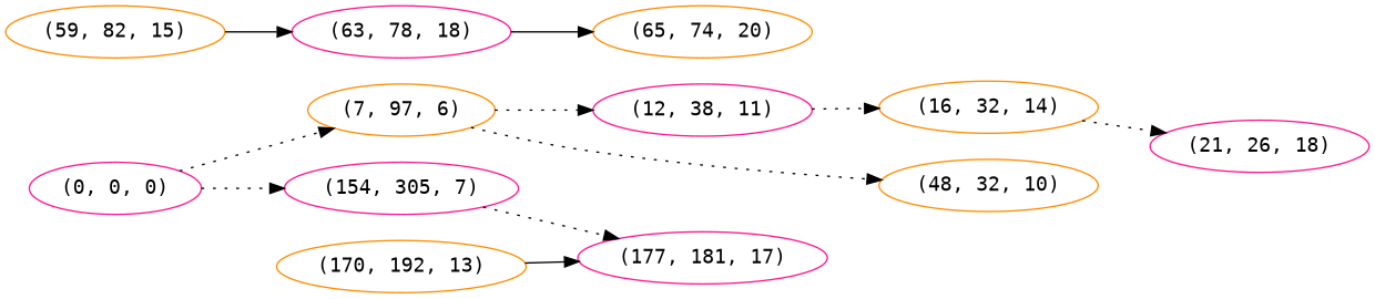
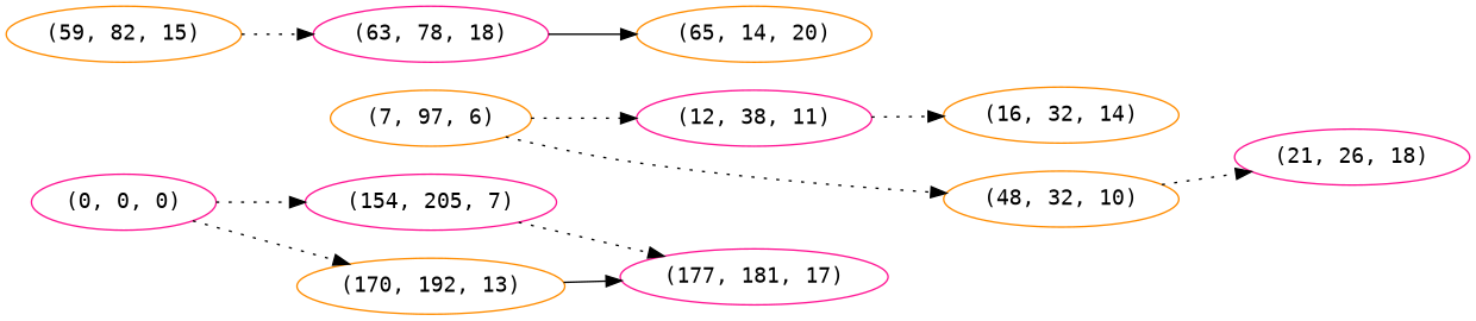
  digraph {
    fontname="DejaVu Sans Mono"
    rankdir=LR
    node [color=darkorange fontname="DejaVu Sans Mono"]
    edge [fontname="DejaVu Sans Mono" style=dotted]
    "(7, 97, 6)"
    "(0, 0, 0)" [color=deeppink]
-   "(154, 205, 7)" [color=deeppink label="(154, 305, 7)"]
+   "(154, 205, 7)" [color=deeppink]
    "(12, 38, 11)" [color=deeppink]
    n5 [label="(48, 32, 10)"]
    "(177, 181, 17)" [color=deeppink]
    "(16, 32, 14)"
    "(21, 26, 18)" [color=deeppink]
    "(59, 82, 15)"
    "(63, 78, 18)" [color=deeppink]
-   "(65, 74, 20)"
+   "(65, 74, 20)" [label="(65, 14, 20)"]
    "(170, 192, 13)"
    "(7, 97, 6)" -> "(12, 38, 11)"
    "(7, 97, 6)" -> n5
-   "(0, 0, 0)" -> "(7, 97, 6)"
+   "(0, 0, 0)" -> "(170, 192, 13)"
    "(0, 0, 0)" -> "(154, 205, 7)"
    "(154, 205, 7)" -> "(177, 181, 17)"
    "(12, 38, 11)" -> "(16, 32, 14)"
-   "(16, 32, 14)" -> "(21, 26, 18)"
-   "(59, 82, 15)" -> "(63, 78, 18)" [style=solid]
+   n5 -> "(21, 26, 18)"
+   "(59, 82, 15)" -> "(63, 78, 18)"
    "(63, 78, 18)" -> "(65, 74, 20)" [style=solid]
    "(170, 192, 13)" -> "(177, 181, 17)" [style=solid]
  }
